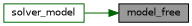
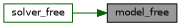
  digraph {
    rankdir=RL
    node [fontname=Helvetica fontsize=10 shape=box style=filled]
    n1 [color=black fillcolor=grey60 fontcolor=black height=0.2 label=model_free width=0.4]
-   n2 [color=darkgreen fillcolor=white height=0.2 label=solver_model width=0.4]
+   n2 [color=darkgreen fillcolor=white height=0.2 label=solver_free width=0.4]
    n1 -> n2 [color=darkgreen dir=back fontname=Helvetica fontsize=10 labelfontname=Helvetica labelfontsize=10 style=solid]
  }
